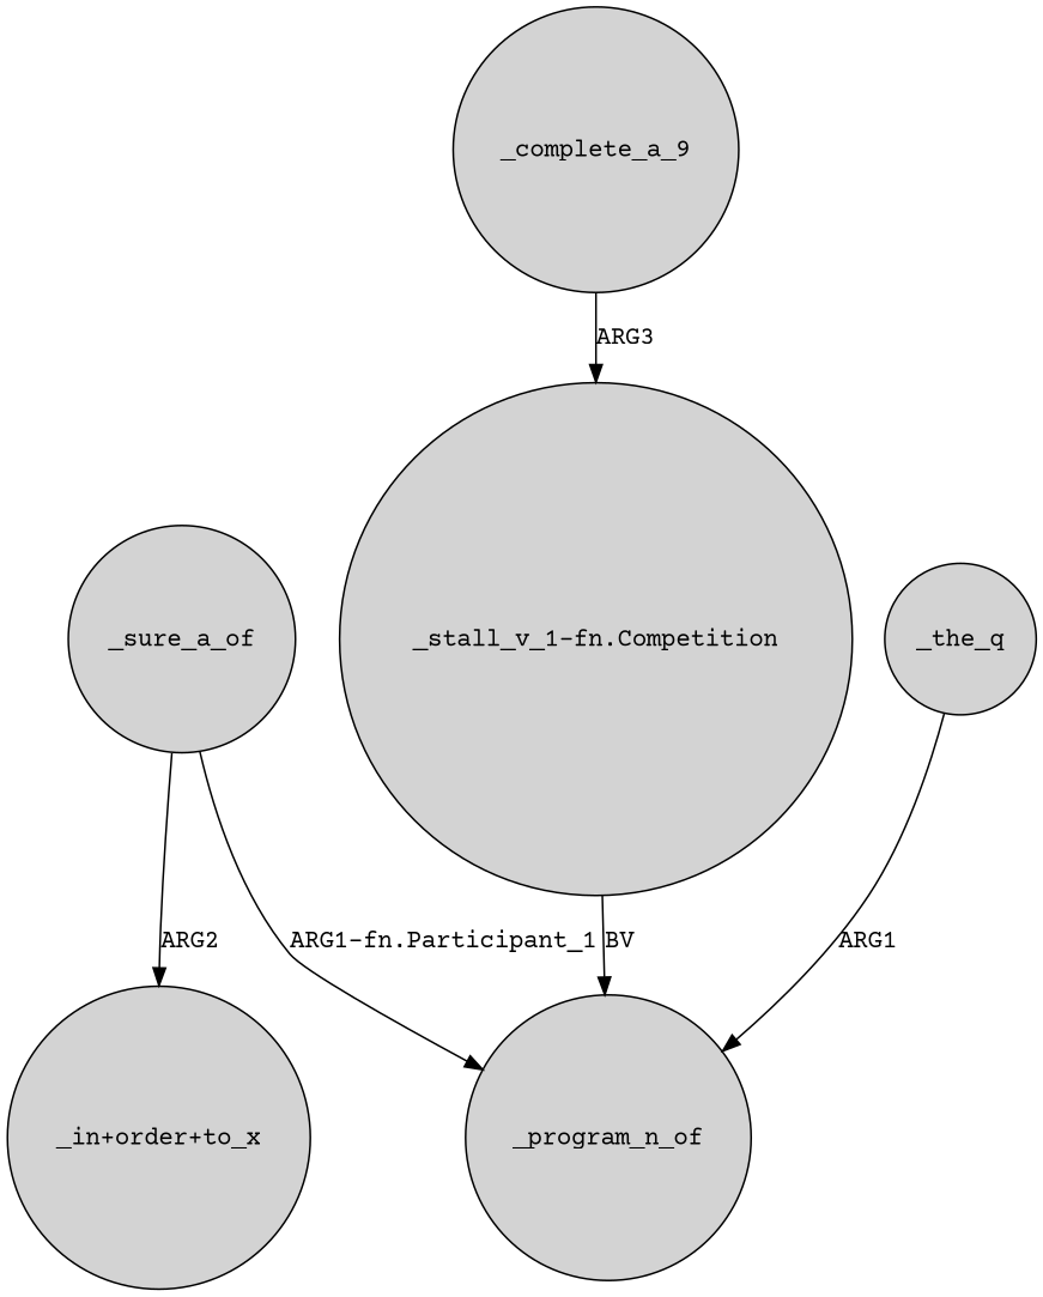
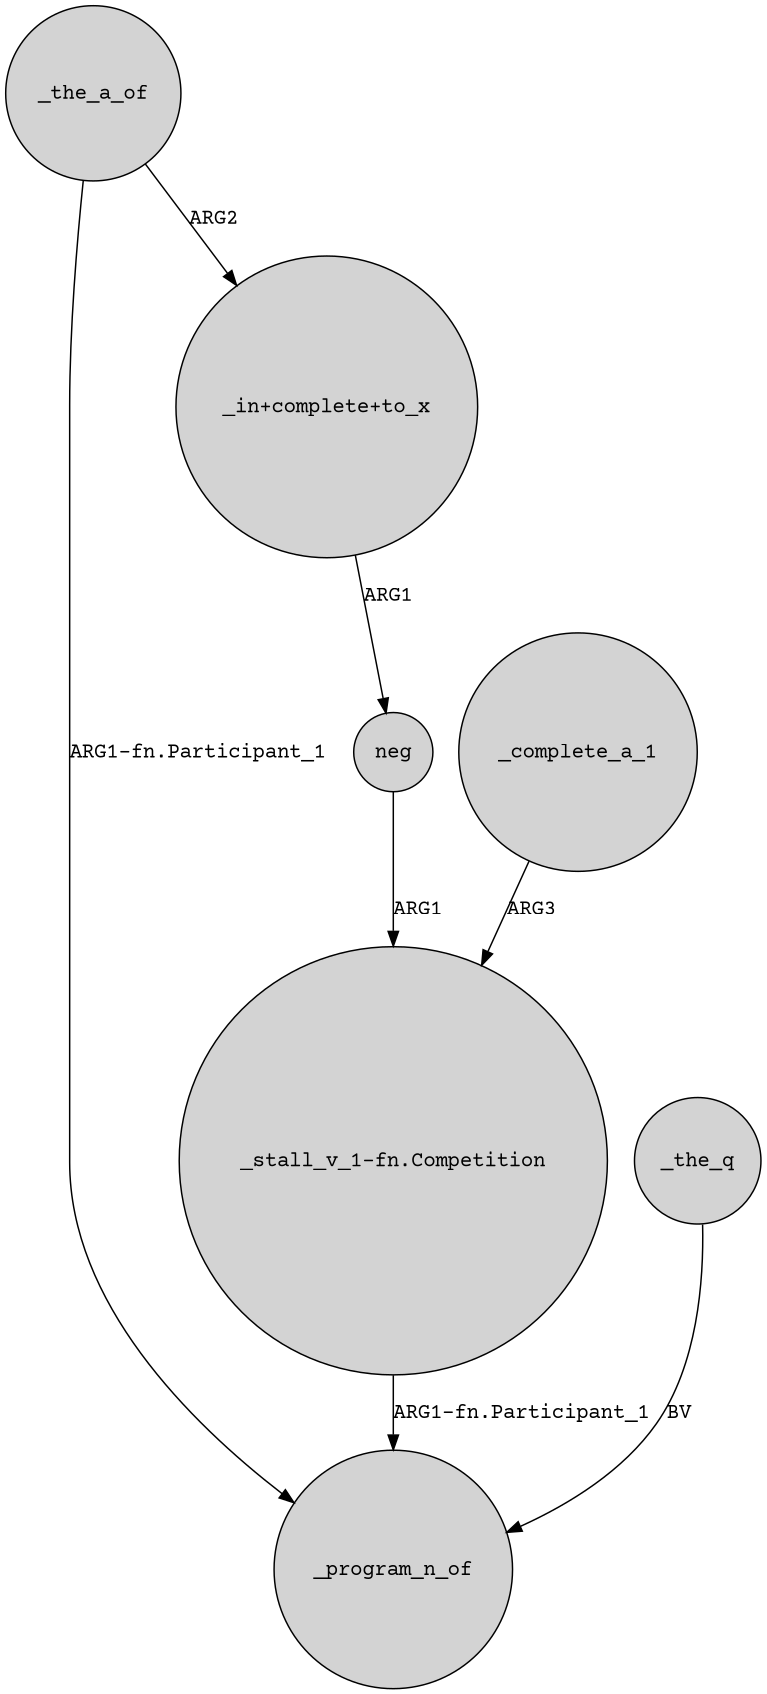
  digraph {
    fontname="Courier Prime"
    node [fontname="Courier Prime" shape=circle style=filled]
    edge [fontname="Courier Prime"]
-   _sure_a_of
+   _sure_a_of [label=_the_a_of]
    _program_n_of
-   "_in+order+to_x"
+   "_in+order+to_x" [label="_in+complete+to_x"]
    "_stall_v_1-fn.Competition"
    _the_q
-   _complete_a_1 [label=_complete_a_9]
+   neg
+   _complete_a_1
    _sure_a_of -> _program_n_of [label="ARG1-fn.Participant_1"]
    _sure_a_of -> "_in+order+to_x" [label=ARG2]
-   "_stall_v_1-fn.Competition" -> _program_n_of [label=BV]
-   _the_q -> _program_n_of [label=ARG1]
+   "_in+order+to_x" -> neg [label=ARG1]
+   "_stall_v_1-fn.Competition" -> _program_n_of [label="ARG1-fn.Participant_1"]
+   _the_q -> _program_n_of [label=BV]
+   neg -> "_stall_v_1-fn.Competition" [label=ARG1]
    _complete_a_1 -> "_stall_v_1-fn.Competition" [label=ARG3]
  }
